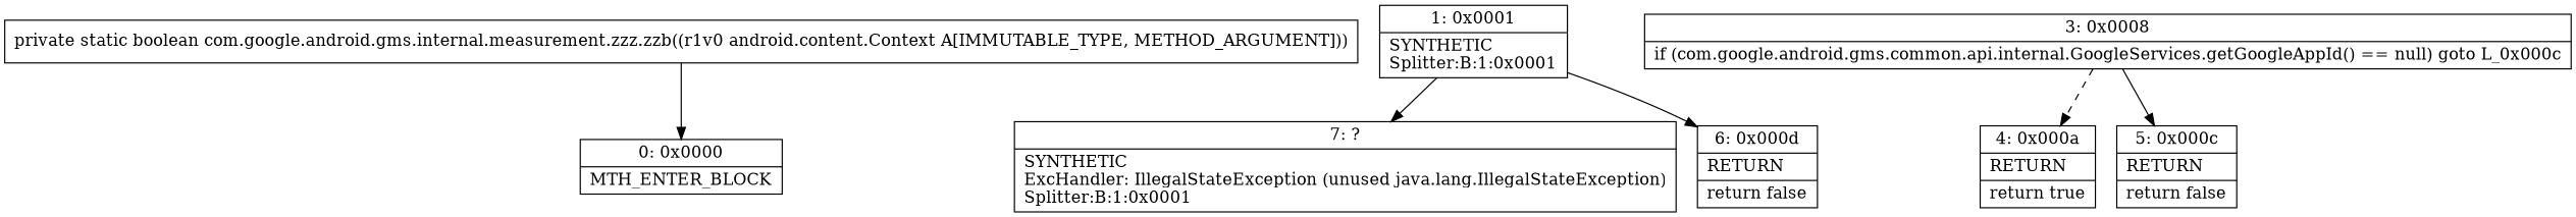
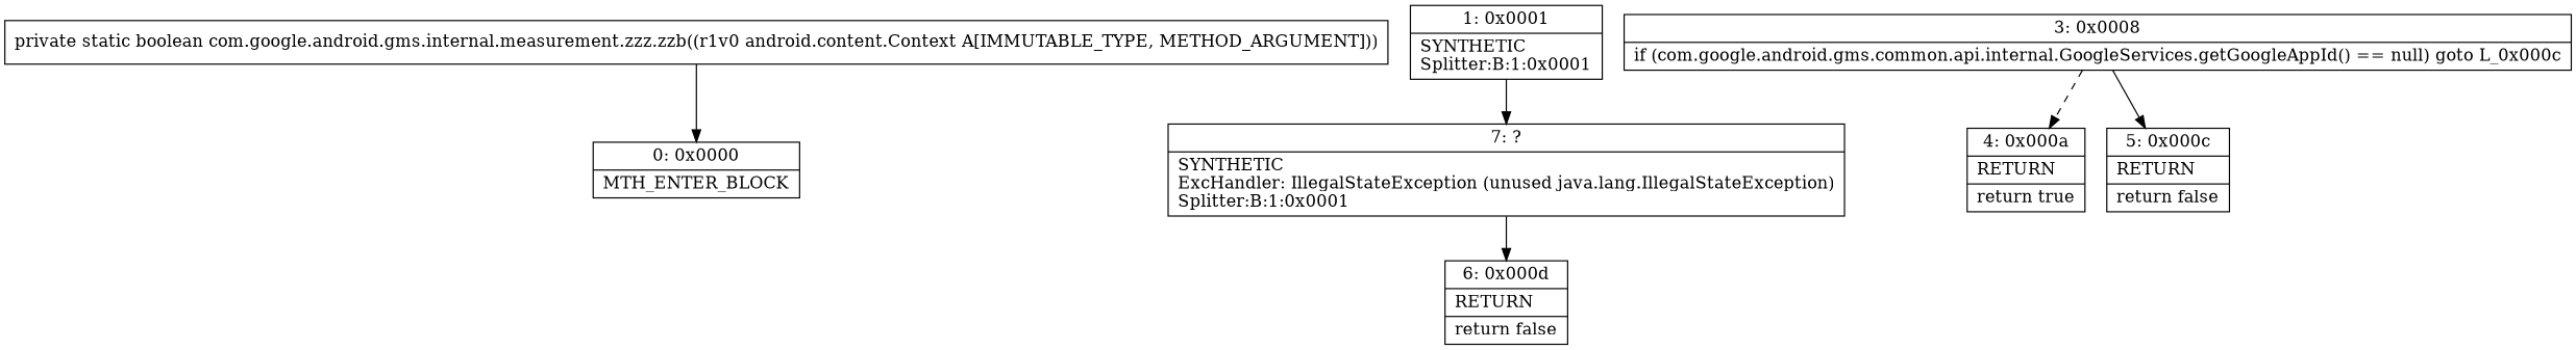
  digraph {
    node [shape=record]
    n1 [label="{0\:\ 0x0000|MTH_ENTER_BLOCK\l}"]
    n2 [label="{1\:\ 0x0001|SYNTHETIC\lSplitter:B:1:0x0001\l}"]
    n3 [label="{7\:\ ?|SYNTHETIC\lExcHandler: IllegalStateException (unused java.lang.IllegalStateException)\lSplitter:B:1:0x0001\l}"]
    n4 [label="{6\:\ 0x000d|RETURN\l|return false\l}"]
    n5 [label="{3\:\ 0x0008|if (com.google.android.gms.common.api.internal.GoogleServices.getGoogleAppId() == null) goto L_0x000c\l}"]
    n6 [label="{4\:\ 0x000a|RETURN\l|return true\l}"]
    n7 [label="{5\:\ 0x000c|RETURN\l|return false\l}"]
    n8 [label="{private static boolean com.google.android.gms.internal.measurement.zzz.zzb((r1v0 android.content.Context A[IMMUTABLE_TYPE, METHOD_ARGUMENT])) }"]
    n2 -> n3
-   n2 -> n4
+   n3 -> n4
    n5 -> n6 [style=dashed]
    n5 -> n7
    n8 -> n1
  }
